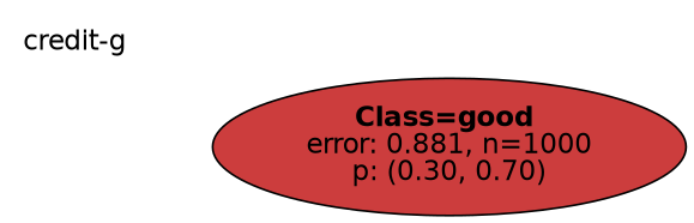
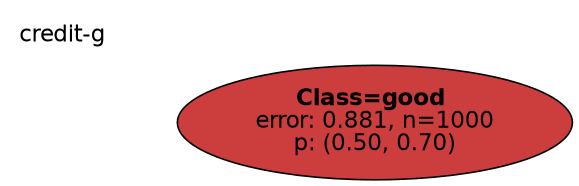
  digraph {
    nodesep=1
    ranksep=0.5
    splines=false
    rankdir=LR
    node [color=black fontname=helvetica style=filled]
    n1 [fillcolor=white label="credit-g" shape=plaintext]
-   n2 [fillcolor="0.000 0.7 0.800" label=<<b> Class=good </b> <br/> error: 0.881, n=1000 <br/> p: (0.30, 0.70) > shape=oval]
+   n2 [fillcolor="0.000 0.7 0.800" label=<<b> Class=good </b> <br/> error: 0.881, n=1000 <br/> p: (0.50, 0.70) > shape=oval]
    n1 -> n2 [fontname=helvetica headport=n style=invis tailport=s]
  }
